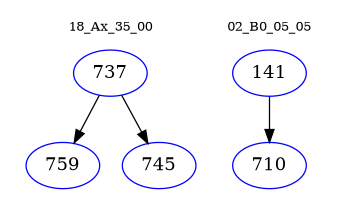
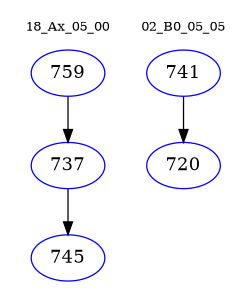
  digraph {
    node [color=blue]
    edge [color=black]
    n1 [label=737]
    n2 [label=759]
    n3 [label=745]
-   n4 [label=141]
-   n5 [label=710]
+   n4 [label=741]
+   n5 [label=720]
    subgraph cluster_1 {
      color=white
      fontsize=10
-     label="18_Ax_35_00"
+     label="18_Ax_05_00"
      n1
      n2
      n3
    }
    subgraph cluster_2 {
      color=white
      fontsize=10
      label="02_B0_05_05"
      n4
      n5
    }
-   n1 -> n2
+   n2 -> n1
    n1 -> n3
    n4 -> n5
  }
